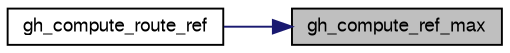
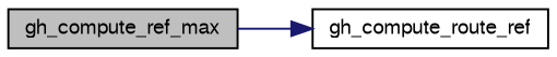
  digraph {
    rankdir=LR
    node [color=black fontname=FreeSans fontsize=10 shape=record style=filled]
    n1 [fillcolor=grey75 fontcolor=black height=0.2 label=gh_compute_ref_max width=0.4]
    n2 [fillcolor=white height=0.2 label=gh_compute_route_ref width=0.4]
-   n2 -> n1 [color=midnightblue fontname=FreeSans fontsize=10 labelfontname=FreeSans labelfontsize=10 style=solid]
+   n1 -> n2 [color=midnightblue fontname=FreeSans fontsize=10 labelfontname=FreeSans labelfontsize=10 style=solid]
  }
